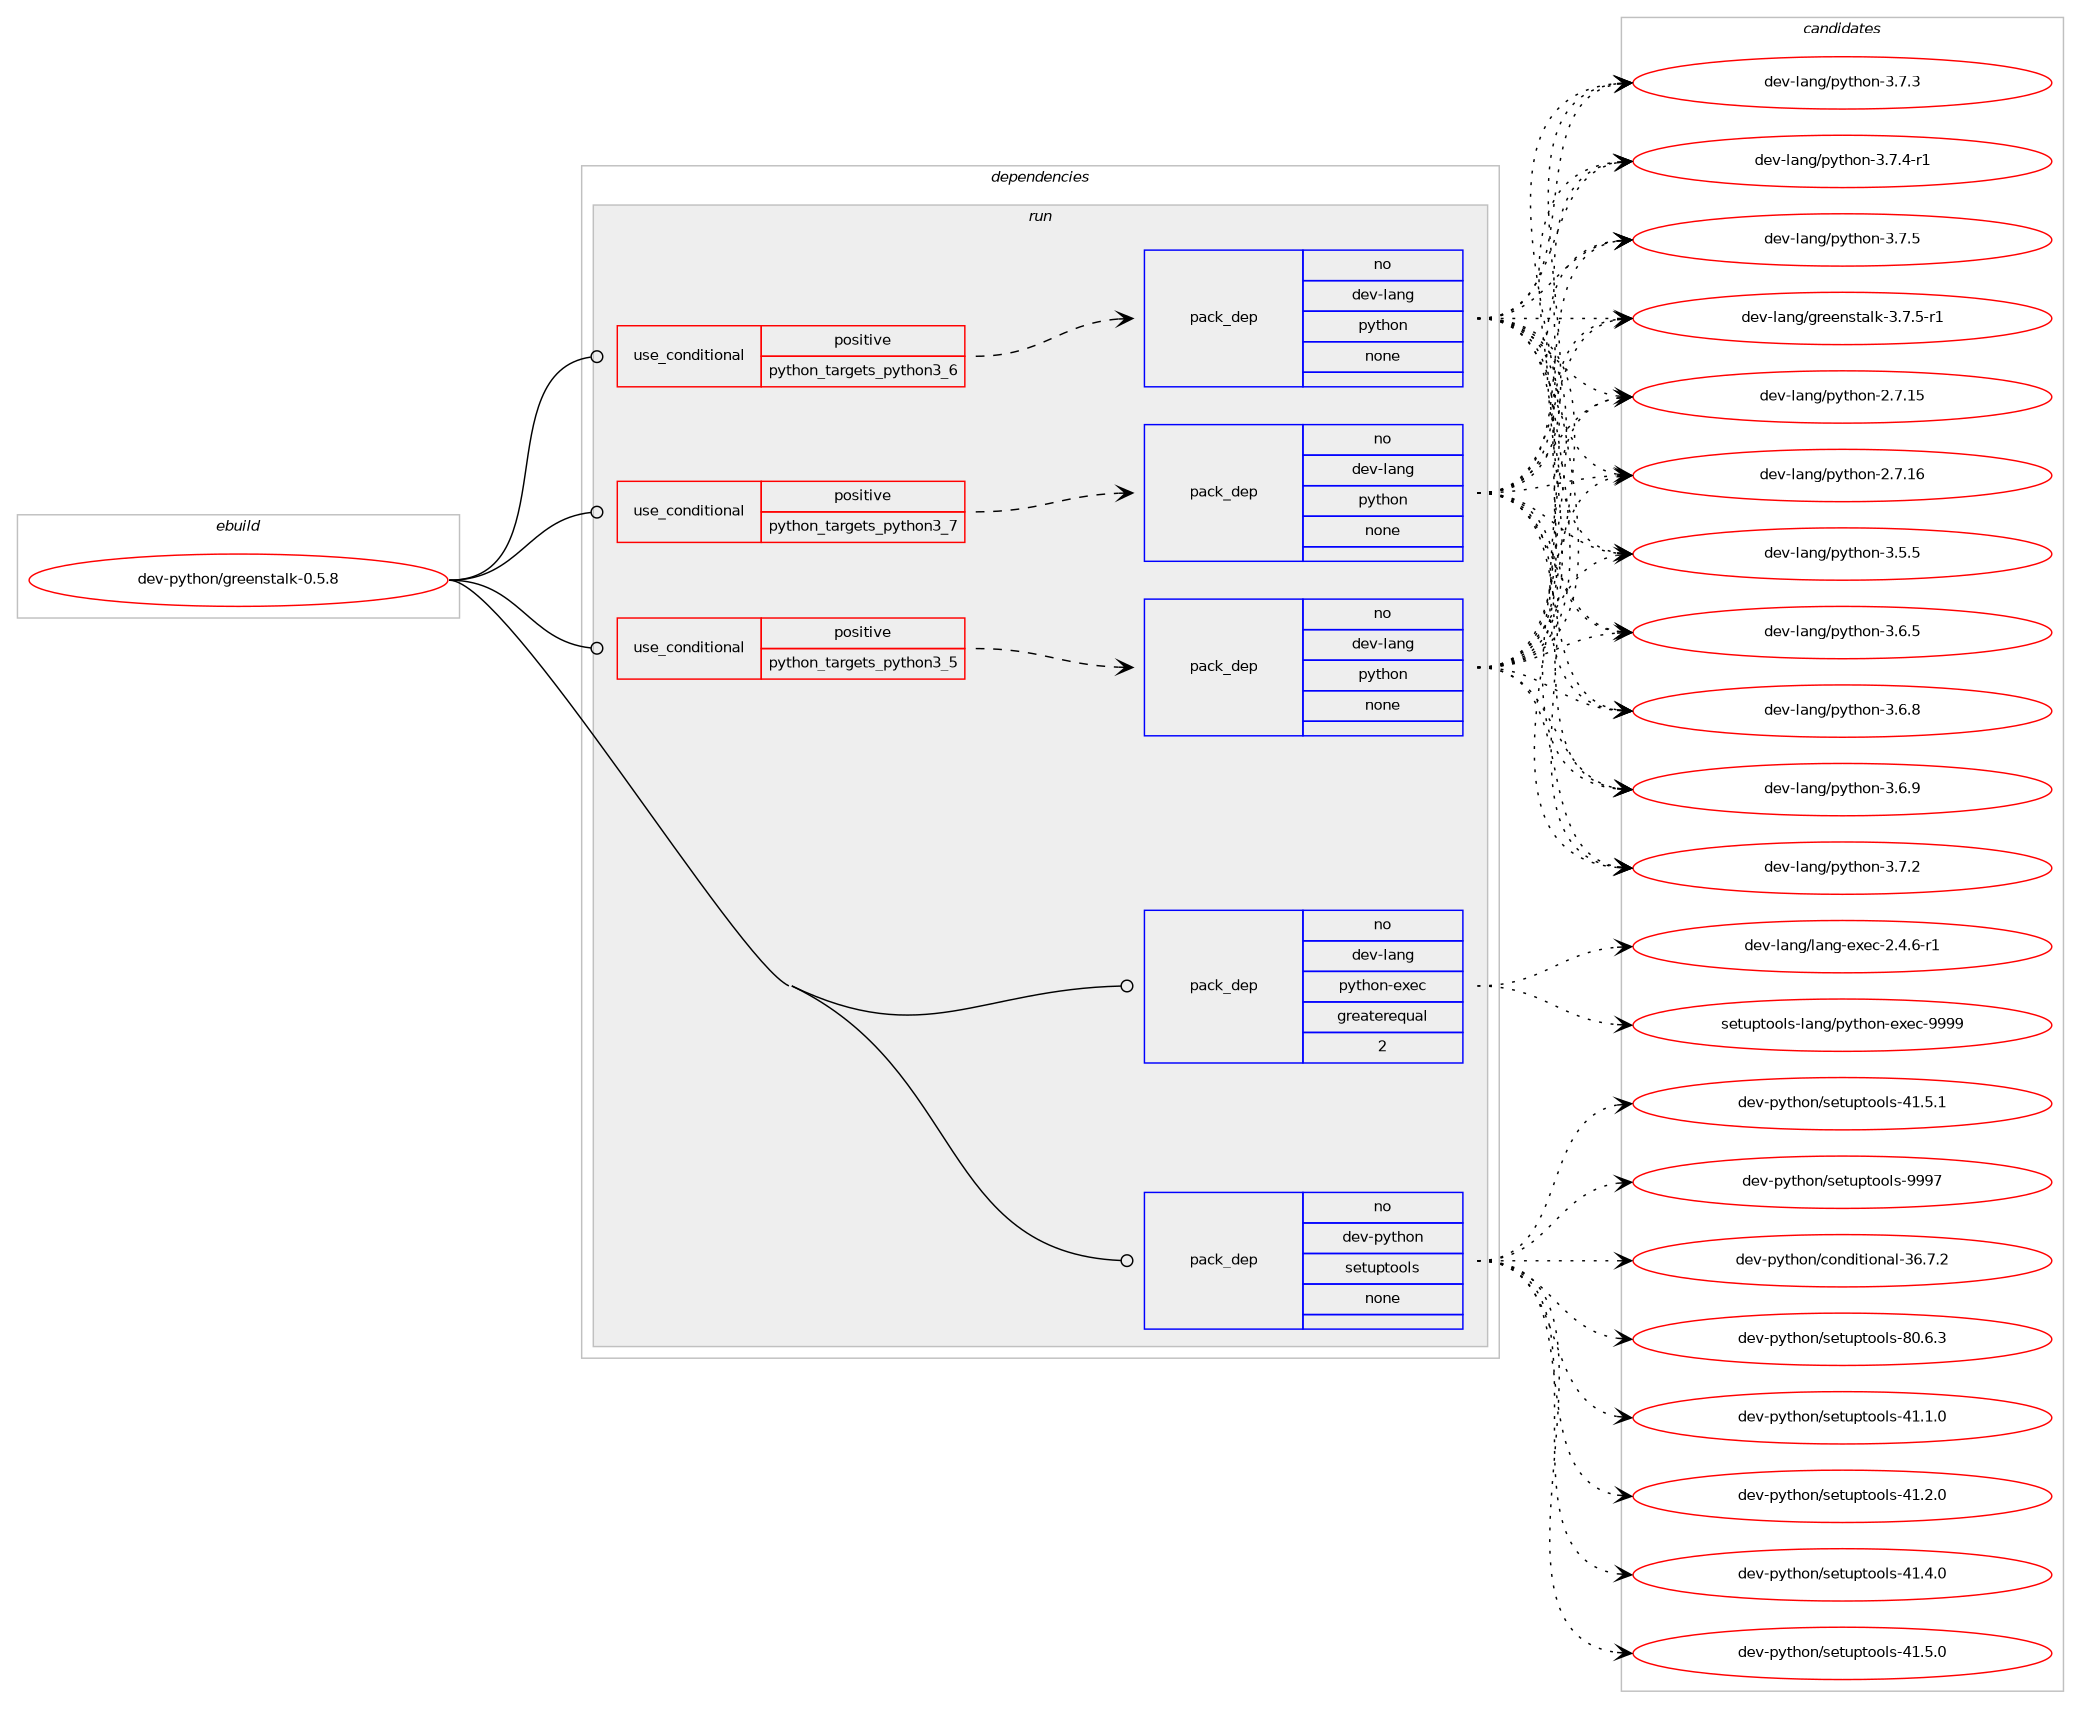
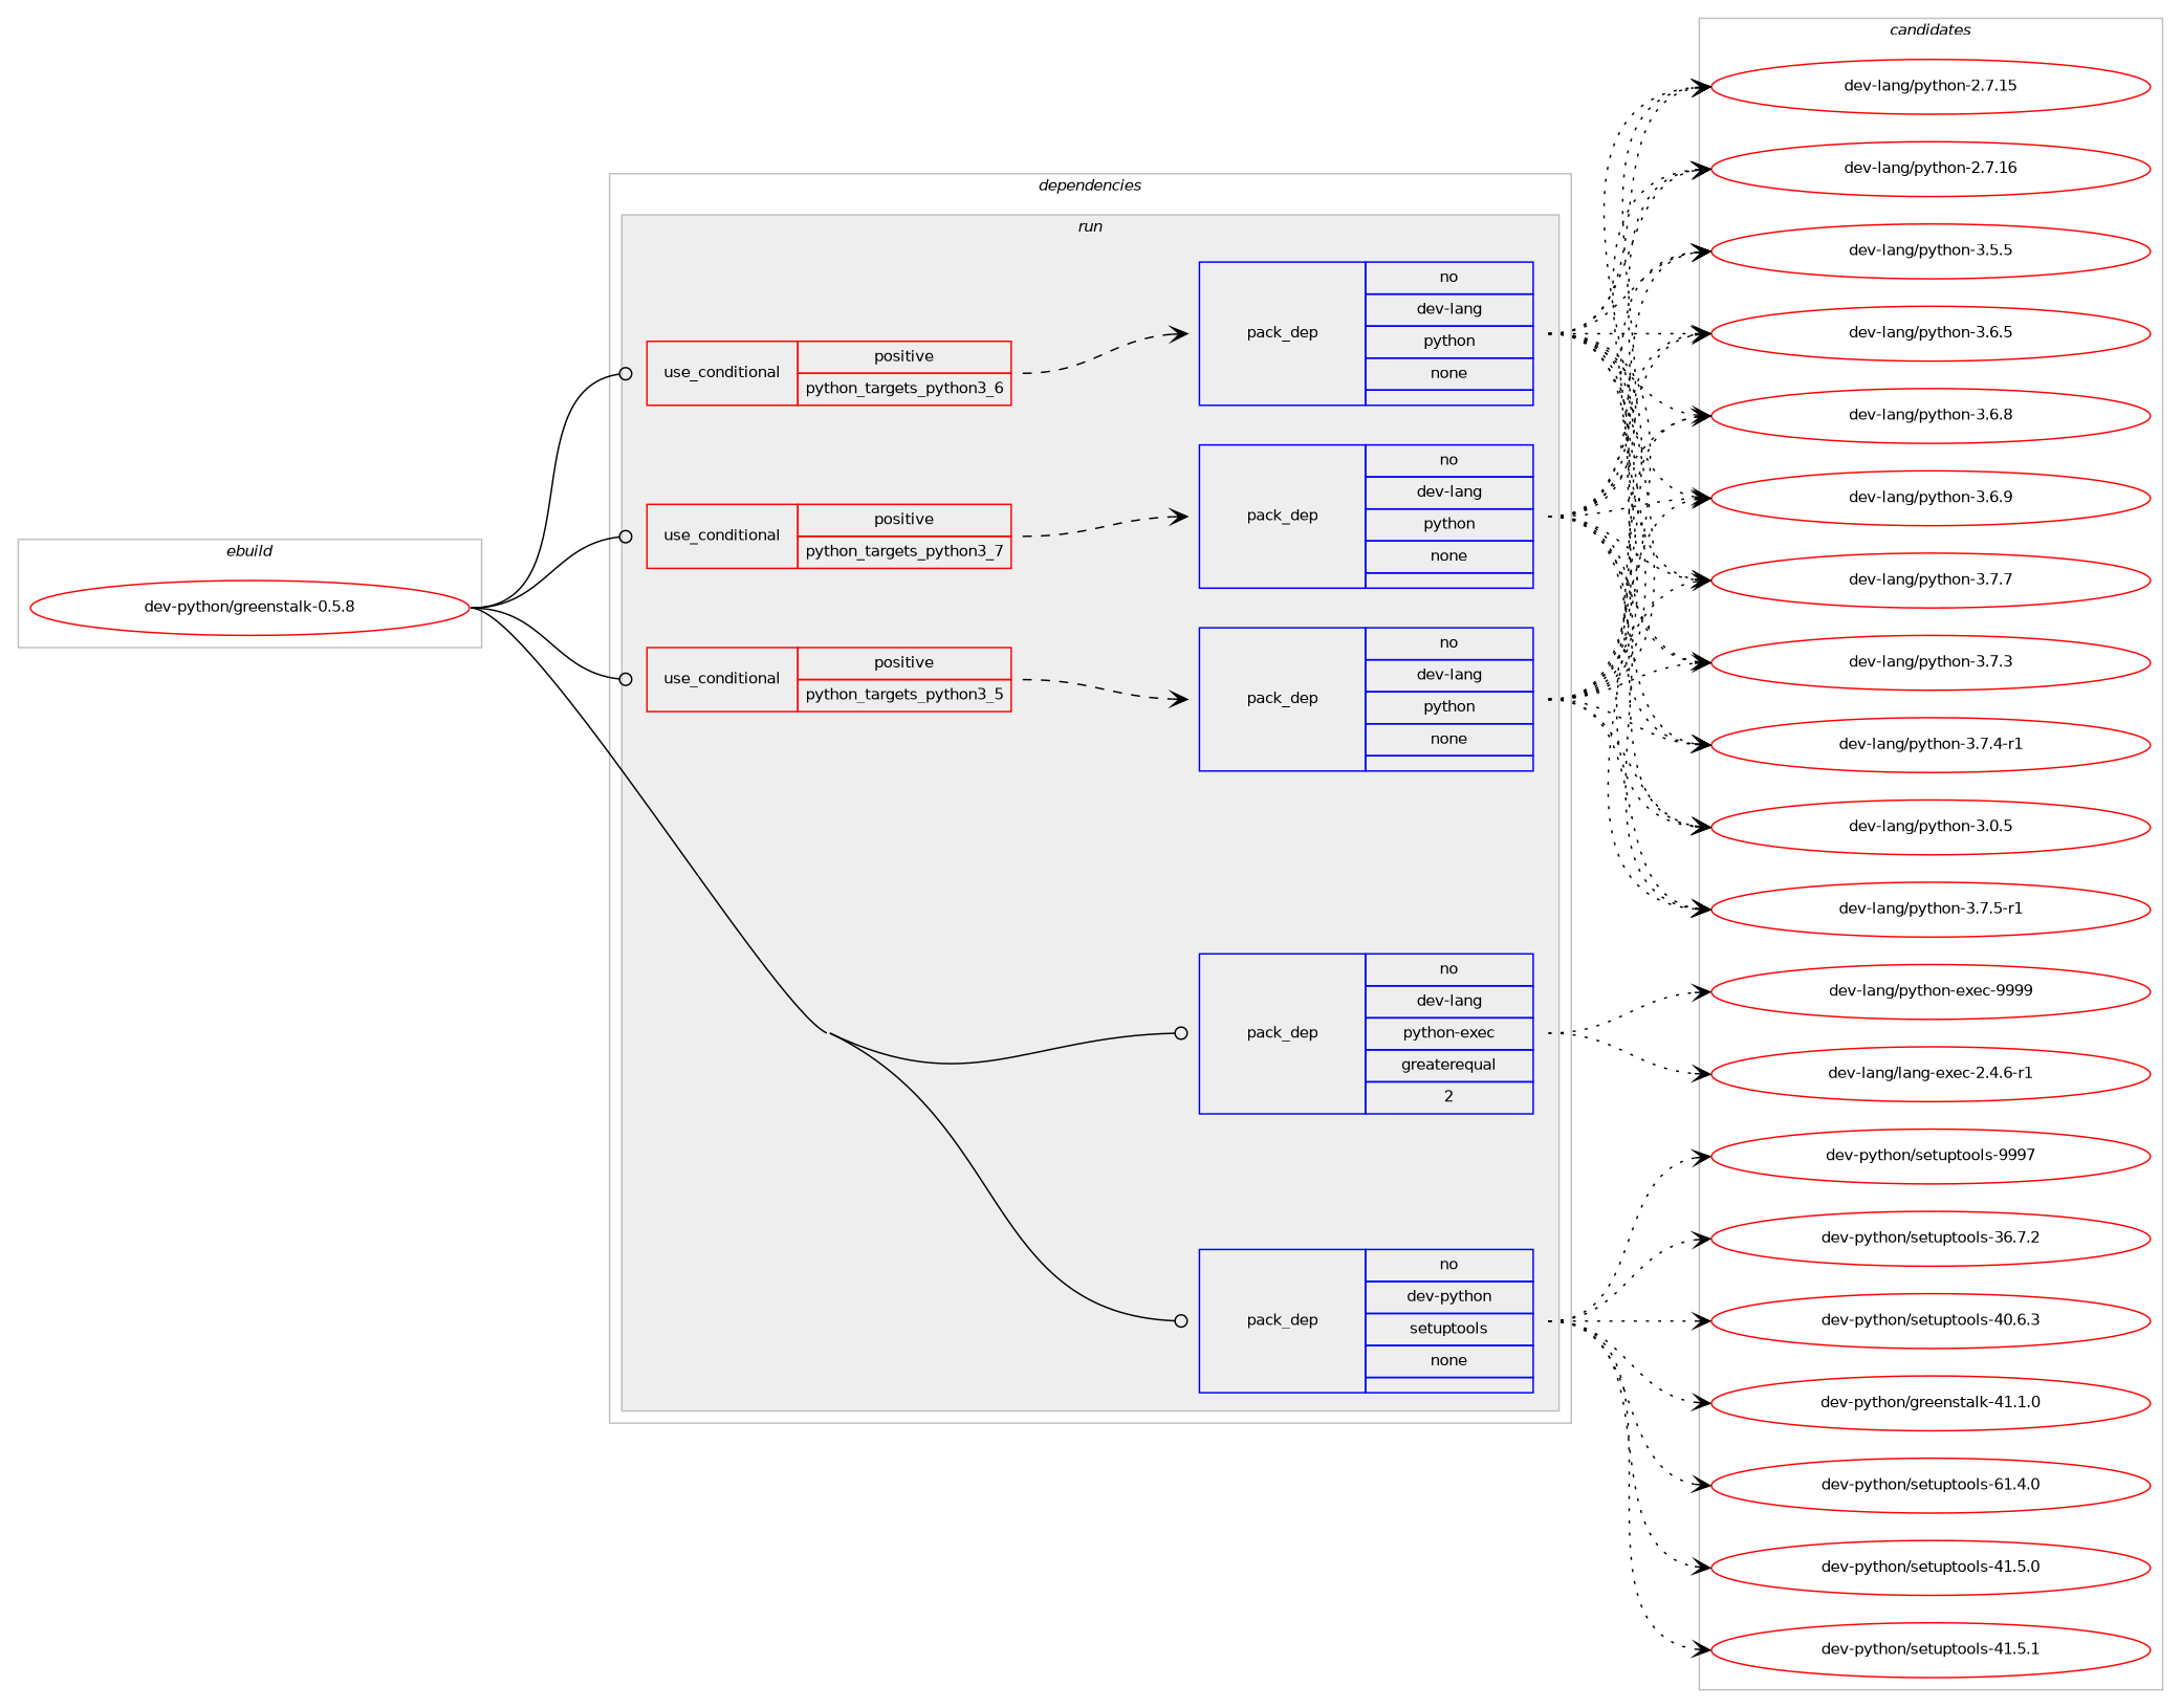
  digraph {
    compound=true
    concentrate=true
    fontname=Helvetica
    fontsize=10
    newrank=true
    rankdir=LR
    ranksep=1.5
    node [color=red fontname=Helvetica fontsize=10]
    edge [arrowhead=vee headport=w style=dotted tailport=e weight=100]
    n1 [label="dev-python/greenstalk-0.5.8" width=4]
    n2 [color=blue label=<<TABLE BORDER="0" CELLBORDER="1" CELLSPACING="0" CELLPADDING="4" WIDTH="220"><TR><TD ROWSPAN="6" CELLPADDING="30">pack_dep</TD></TR><TR><TD WIDTH="110">no</TD></TR><TR><TD>dev-lang</TD></TR><TR><TD>python</TD></TR><TR><TD>none</TD></TR><TR><TD></TD></TR></TABLE>> shape=none]
    n3 [label=<<TABLE BORDER="0" CELLBORDER="1" CELLSPACING="0" CELLPADDING="4"><TR><TD ROWSPAN="3" CELLPADDING="10">use_conditional</TD></TR><TR><TD>positive</TD></TR><TR><TD>python_targets_python3_5</TD></TR></TABLE>> shape=none]
    n4 [color=blue label=<<TABLE BORDER="0" CELLBORDER="1" CELLSPACING="0" CELLPADDING="4" WIDTH="220"><TR><TD ROWSPAN="6" CELLPADDING="30">pack_dep</TD></TR><TR><TD WIDTH="110">no</TD></TR><TR><TD>dev-lang</TD></TR><TR><TD>python</TD></TR><TR><TD>none</TD></TR><TR><TD></TD></TR></TABLE>> shape=none]
    n5 [label=<<TABLE BORDER="0" CELLBORDER="1" CELLSPACING="0" CELLPADDING="4"><TR><TD ROWSPAN="3" CELLPADDING="10">use_conditional</TD></TR><TR><TD>positive</TD></TR><TR><TD>python_targets_python3_6</TD></TR></TABLE>> shape=none]
    n6 [color=blue label=<<TABLE BORDER="0" CELLBORDER="1" CELLSPACING="0" CELLPADDING="4" WIDTH="220"><TR><TD ROWSPAN="6" CELLPADDING="30">pack_dep</TD></TR><TR><TD WIDTH="110">no</TD></TR><TR><TD>dev-lang</TD></TR><TR><TD>python</TD></TR><TR><TD>none</TD></TR><TR><TD></TD></TR></TABLE>> shape=none]
    n7 [label=<<TABLE BORDER="0" CELLBORDER="1" CELLSPACING="0" CELLPADDING="4"><TR><TD ROWSPAN="3" CELLPADDING="10">use_conditional</TD></TR><TR><TD>positive</TD></TR><TR><TD>python_targets_python3_7</TD></TR></TABLE>> shape=none]
    n8 [color=blue label=<<TABLE BORDER="0" CELLBORDER="1" CELLSPACING="0" CELLPADDING="4" WIDTH="220"><TR><TD ROWSPAN="6" CELLPADDING="30">pack_dep</TD></TR><TR><TD WIDTH="110">no</TD></TR><TR><TD>dev-lang</TD></TR><TR><TD>python-exec</TD></TR><TR><TD>greaterequal</TD></TR><TR><TD>2</TD></TR></TABLE>> shape=none]
    n9 [color=blue label=<<TABLE BORDER="0" CELLBORDER="1" CELLSPACING="0" CELLPADDING="4" WIDTH="220"><TR><TD ROWSPAN="6" CELLPADDING="30">pack_dep</TD></TR><TR><TD WIDTH="110">no</TD></TR><TR><TD>dev-python</TD></TR><TR><TD>setuptools</TD></TR><TR><TD>none</TD></TR><TR><TD></TD></TR></TABLE>> shape=none]
    n10 [label="dev-lang/python-2.7.15" width=4]
    n11 [label="dev-lang/python-2.7.16" width=4]
    n12 [label="dev-lang/python-3.5.5" width=4]
    n13 [label="dev-lang/python-3.6.5" width=4]
    n14 [label="dev-lang/python-3.6.8" width=4]
    n15 [label="dev-lang/python-3.6.9" width=4]
-   n16 [label="dev-lang/python-3.7.2" width=4]
+   n16 [label="dev-lang/python-3.7.7" width=4]
    n17 [label="dev-lang/python-3.7.3" width=4]
    n18 [label="dev-lang/python-3.7.4-r1" width=4]
-   n19 [label="dev-lang/python-3.7.5" width=4]
-   n20 [label="dev-lang/greenstalk-3.7.5-r1" width=4]
+   n19 [label="dev-lang/python-3.0.5" width=4]
+   n20 [label="dev-lang/python-3.7.5-r1" width=4]
    n21 [label="dev-lang/lang-exec-2.4.6-r1" width=4]
-   n22 [label="setuptools-lang/python-exec-9999" width=4]
-   n23 [label="dev-python/conditional-36.7.2" width=4]
-   n24 [label="dev-python/setuptools-80.6.3" width=4]
-   n25 [label="dev-python/setuptools-41.1.0" width=4]
-   n26 [label="dev-python/setuptools-41.2.0" width=4]
-   n27 [label="dev-python/setuptools-41.4.0" width=4]
+   n22 [label="dev-lang/python-exec-9999" width=4]
+   n23 [label="dev-python/setuptools-36.7.2" width=4]
+   n24 [label="dev-python/setuptools-40.6.3" width=4]
+   n25 [label="dev-python/greenstalk-41.1.0" width=4]
+   n27 [label="dev-python/setuptools-61.4.0" width=4]
    n28 [label="dev-python/setuptools-41.5.0" width=4]
    n29 [label="dev-python/setuptools-41.5.1" width=4]
    n30 [label="dev-python/setuptools-9997" width=4]
    subgraph cluster_1 {
      color=gray
      label=<<i>ebuild</i>>
      rank=same
      n1
    }
    subgraph cluster_2 {
      color=gray
      label=<<i>dependencies</i>>
      subgraph cluster_3 {
        color=gray
        fillcolor="#eeeeee"
        label=<<i>compile</i>>
        style=filled
      }
      subgraph cluster_4 {
        color=gray
        fillcolor="#eeeeee"
        label=<<i>compile and run</i>>
        style=filled
      }
      subgraph cluster_5 {
        color=gray
        fillcolor="#eeeeee"
        label=<<i>run</i>>
        style=filled
        subgraph sub_6 {
          color=gray
          fillcolor="#eeeeee"
          label=<<i>run</i>>
          style=filled
          n3
          subgraph sub_7 {
            color=gray
            fillcolor="#eeeeee"
            label=<<i>run</i>>
            style=filled
            n2
          }
        }
        subgraph sub_8 {
          color=gray
          fillcolor="#eeeeee"
          label=<<i>run</i>>
          style=filled
          n5
          subgraph sub_9 {
            color=gray
            fillcolor="#eeeeee"
            label=<<i>run</i>>
            style=filled
            n4
          }
        }
        subgraph sub_10 {
          color=gray
          fillcolor="#eeeeee"
          label=<<i>run</i>>
          style=filled
          n7
          subgraph sub_11 {
            color=gray
            fillcolor="#eeeeee"
            label=<<i>run</i>>
            style=filled
            n6
          }
        }
        subgraph sub_12 {
          color=gray
          fillcolor="#eeeeee"
          label=<<i>run</i>>
          style=filled
          n8
        }
        subgraph sub_13 {
          color=gray
          fillcolor="#eeeeee"
          label=<<i>run</i>>
          style=filled
          n9
        }
      }
    }
    subgraph cluster_14 {
      color=gray
      label=<<i>candidates</i>>
      rank=same
      subgraph sub_15 {
        color=black
        label=<<i>candidates</i>>
        nodesep=1
        rank=same
        n10
        n11
        n12
        n13
        n14
        n15
        n16
        n17
        n18
        n19
        n20
      }
      subgraph sub_16 {
        color=black
        label=<<i>candidates</i>>
        nodesep=1
        rank=same
        n10
        n11
        n12
        n13
        n14
        n15
        n16
        n17
        n18
        n19
        n20
      }
      subgraph sub_17 {
        color=black
        label=<<i>candidates</i>>
        nodesep=1
        rank=same
        n10
        n11
        n12
        n13
        n14
        n15
        n16
        n17
        n18
        n19
        n20
      }
      subgraph sub_18 {
        color=black
        label=<<i>candidates</i>>
        nodesep=1
        rank=same
        n21
        n22
      }
      subgraph sub_19 {
        color=black
        label=<<i>candidates</i>>
        nodesep=1
        rank=same
        n23
        n24
        n25
-       n26
        n27
        n28
        n29
        n30
      }
    }
    n1 -> n3 [arrowhead=odot style=solid weight=20]
    n1 -> n5 [arrowhead=odot style=solid weight=20]
    n1 -> n7 [arrowhead=odot style=solid weight=20]
    n1 -> n8 [arrowhead=odot style=solid weight=20]
    n1 -> n9 [arrowhead=odot style=solid weight=20]
    n2 -> n10
    n2 -> n11
    n2 -> n12
    n2 -> n13
    n2 -> n14
    n2 -> n15
    n2 -> n16
    n2 -> n17
    n2 -> n18
    n2 -> n19
    n2 -> n20
    n3 -> n2 [style=dashed weight=20]
    n4 -> n10
    n4 -> n11
    n4 -> n12
    n4 -> n13
    n4 -> n14
    n4 -> n15
    n4 -> n16
    n4 -> n17
    n4 -> n18
    n4 -> n19
    n4 -> n20
    n5 -> n4 [style=dashed weight=20]
    n6 -> n10
    n6 -> n11
    n6 -> n12
    n6 -> n13
    n6 -> n14
    n6 -> n15
    n6 -> n16
    n6 -> n17
    n6 -> n18
    n6 -> n19
    n6 -> n20
    n7 -> n6 [style=dashed weight=20]
    n8 -> n21
    n8 -> n22
    n9 -> n23
    n9 -> n24
    n9 -> n25
-   n9 -> n26
    n9 -> n27
    n9 -> n28
    n9 -> n29
    n9 -> n30
  }
